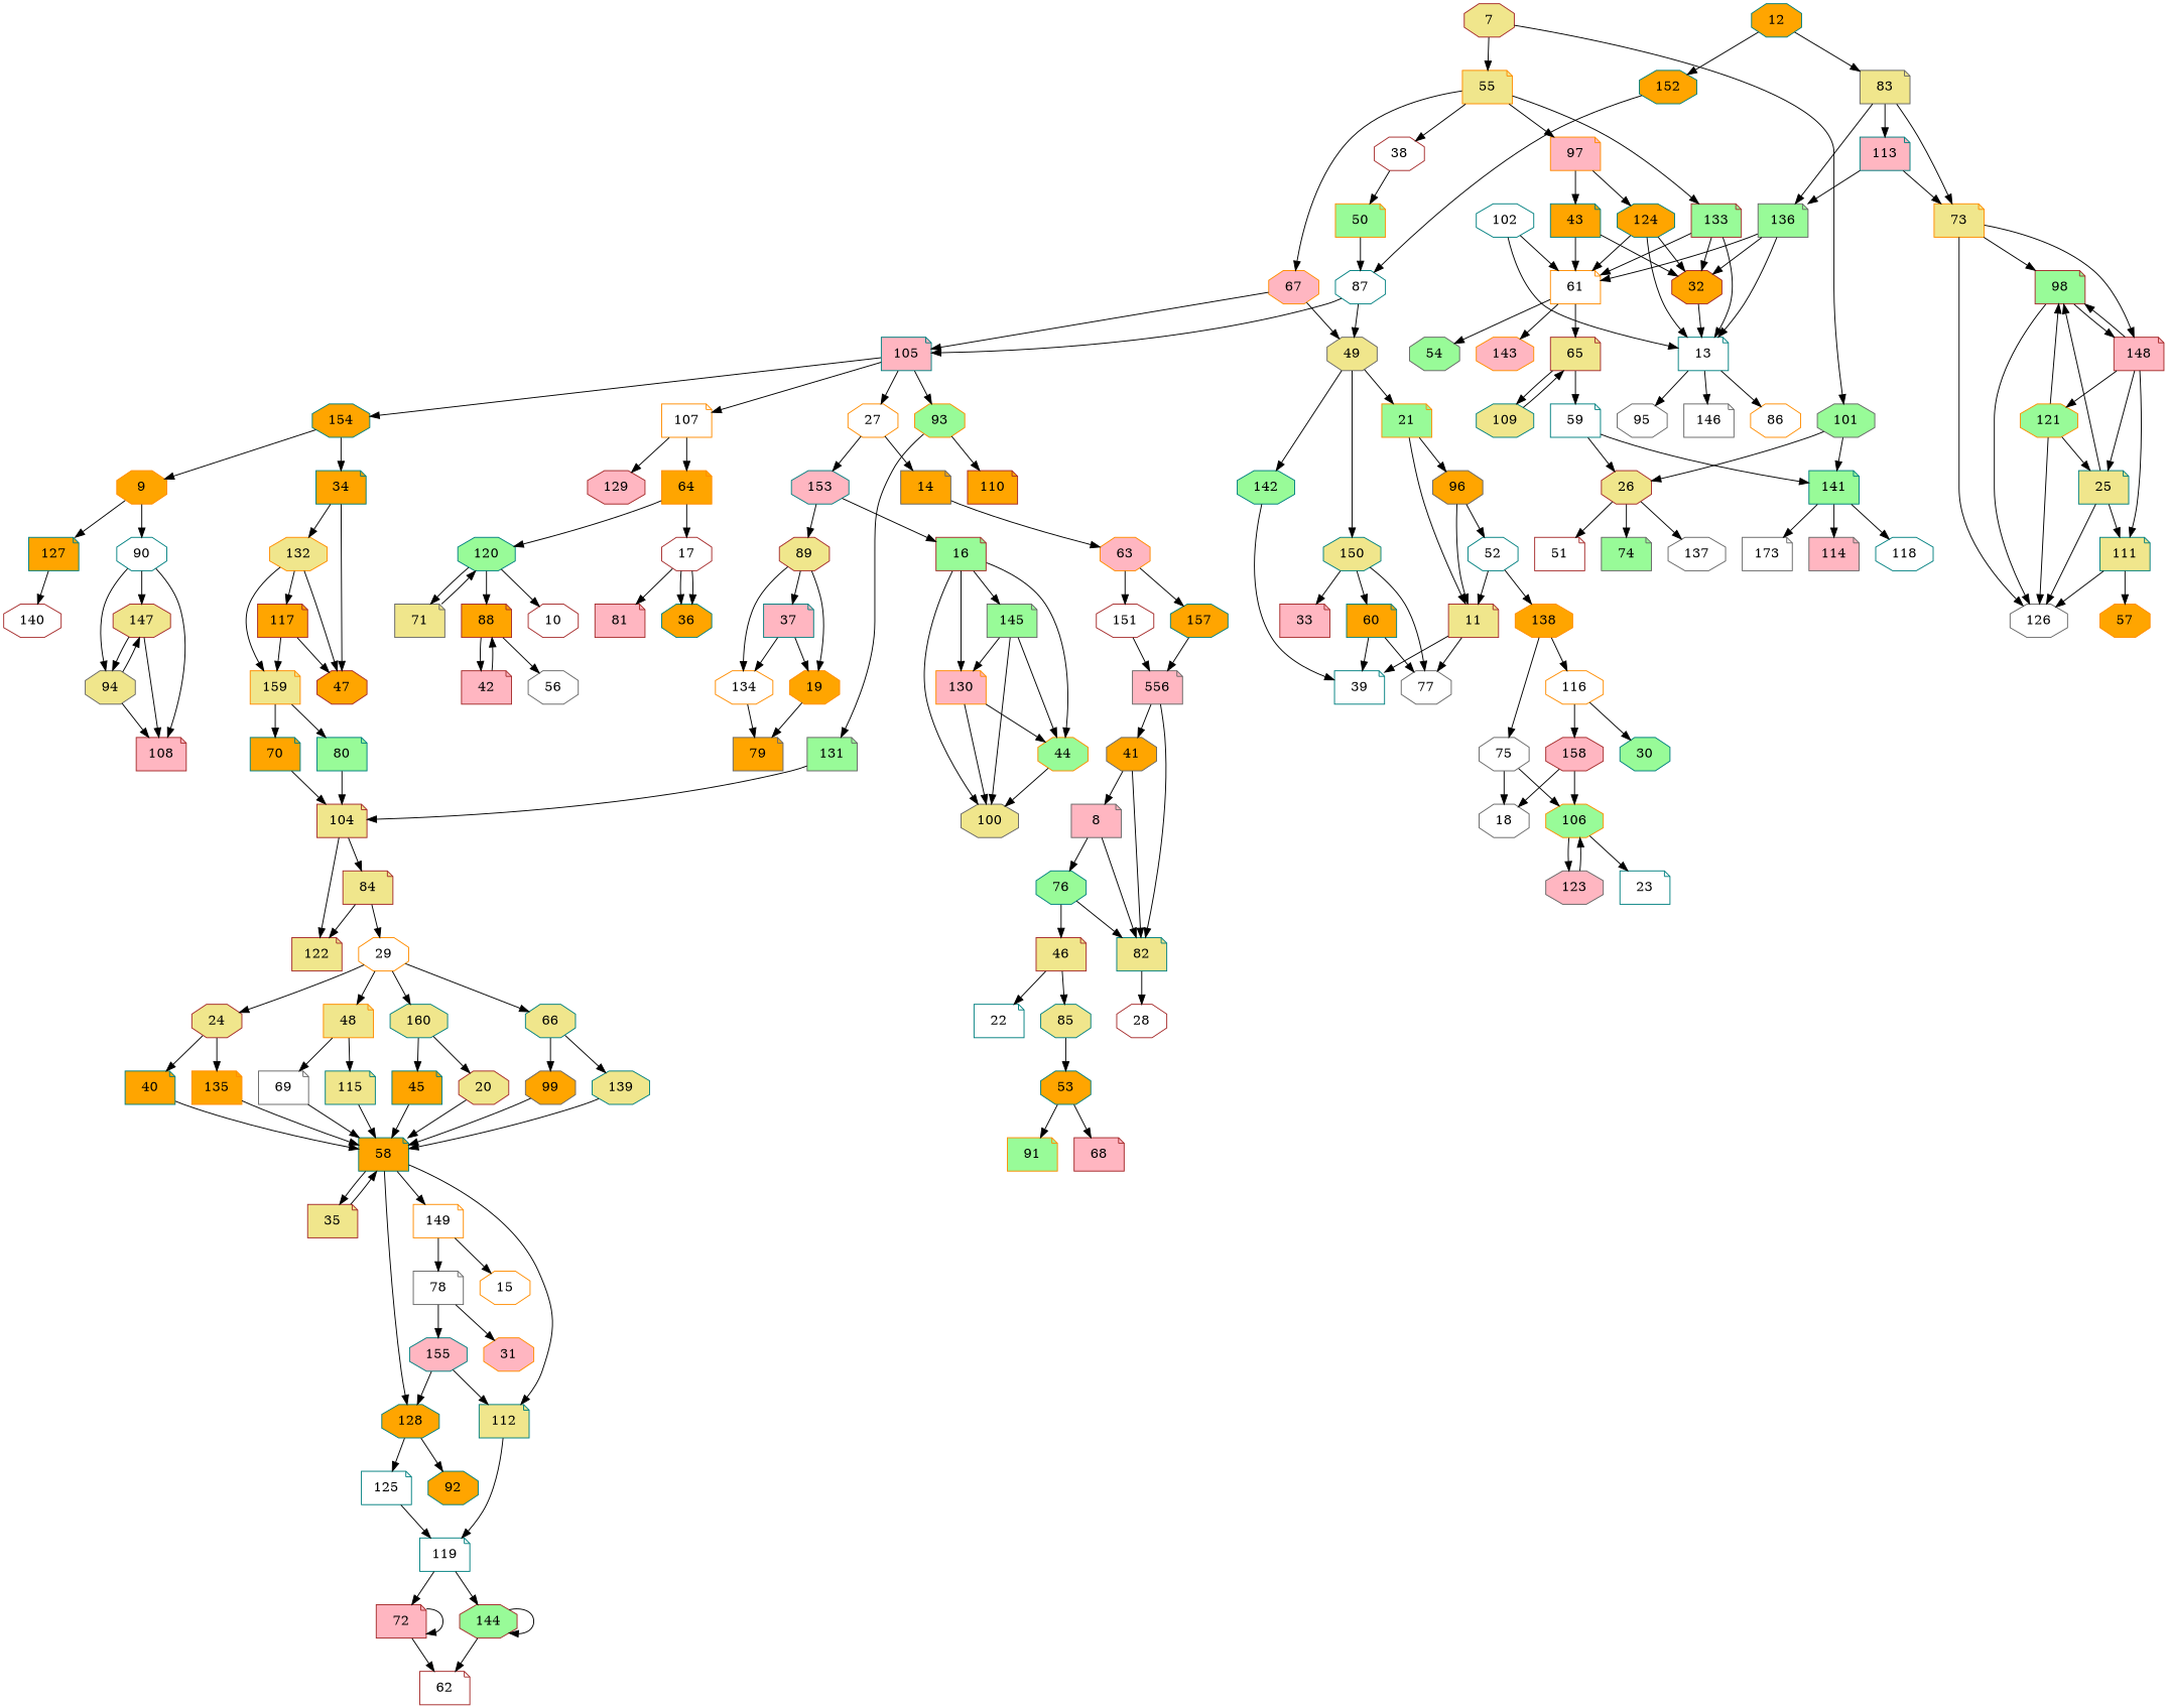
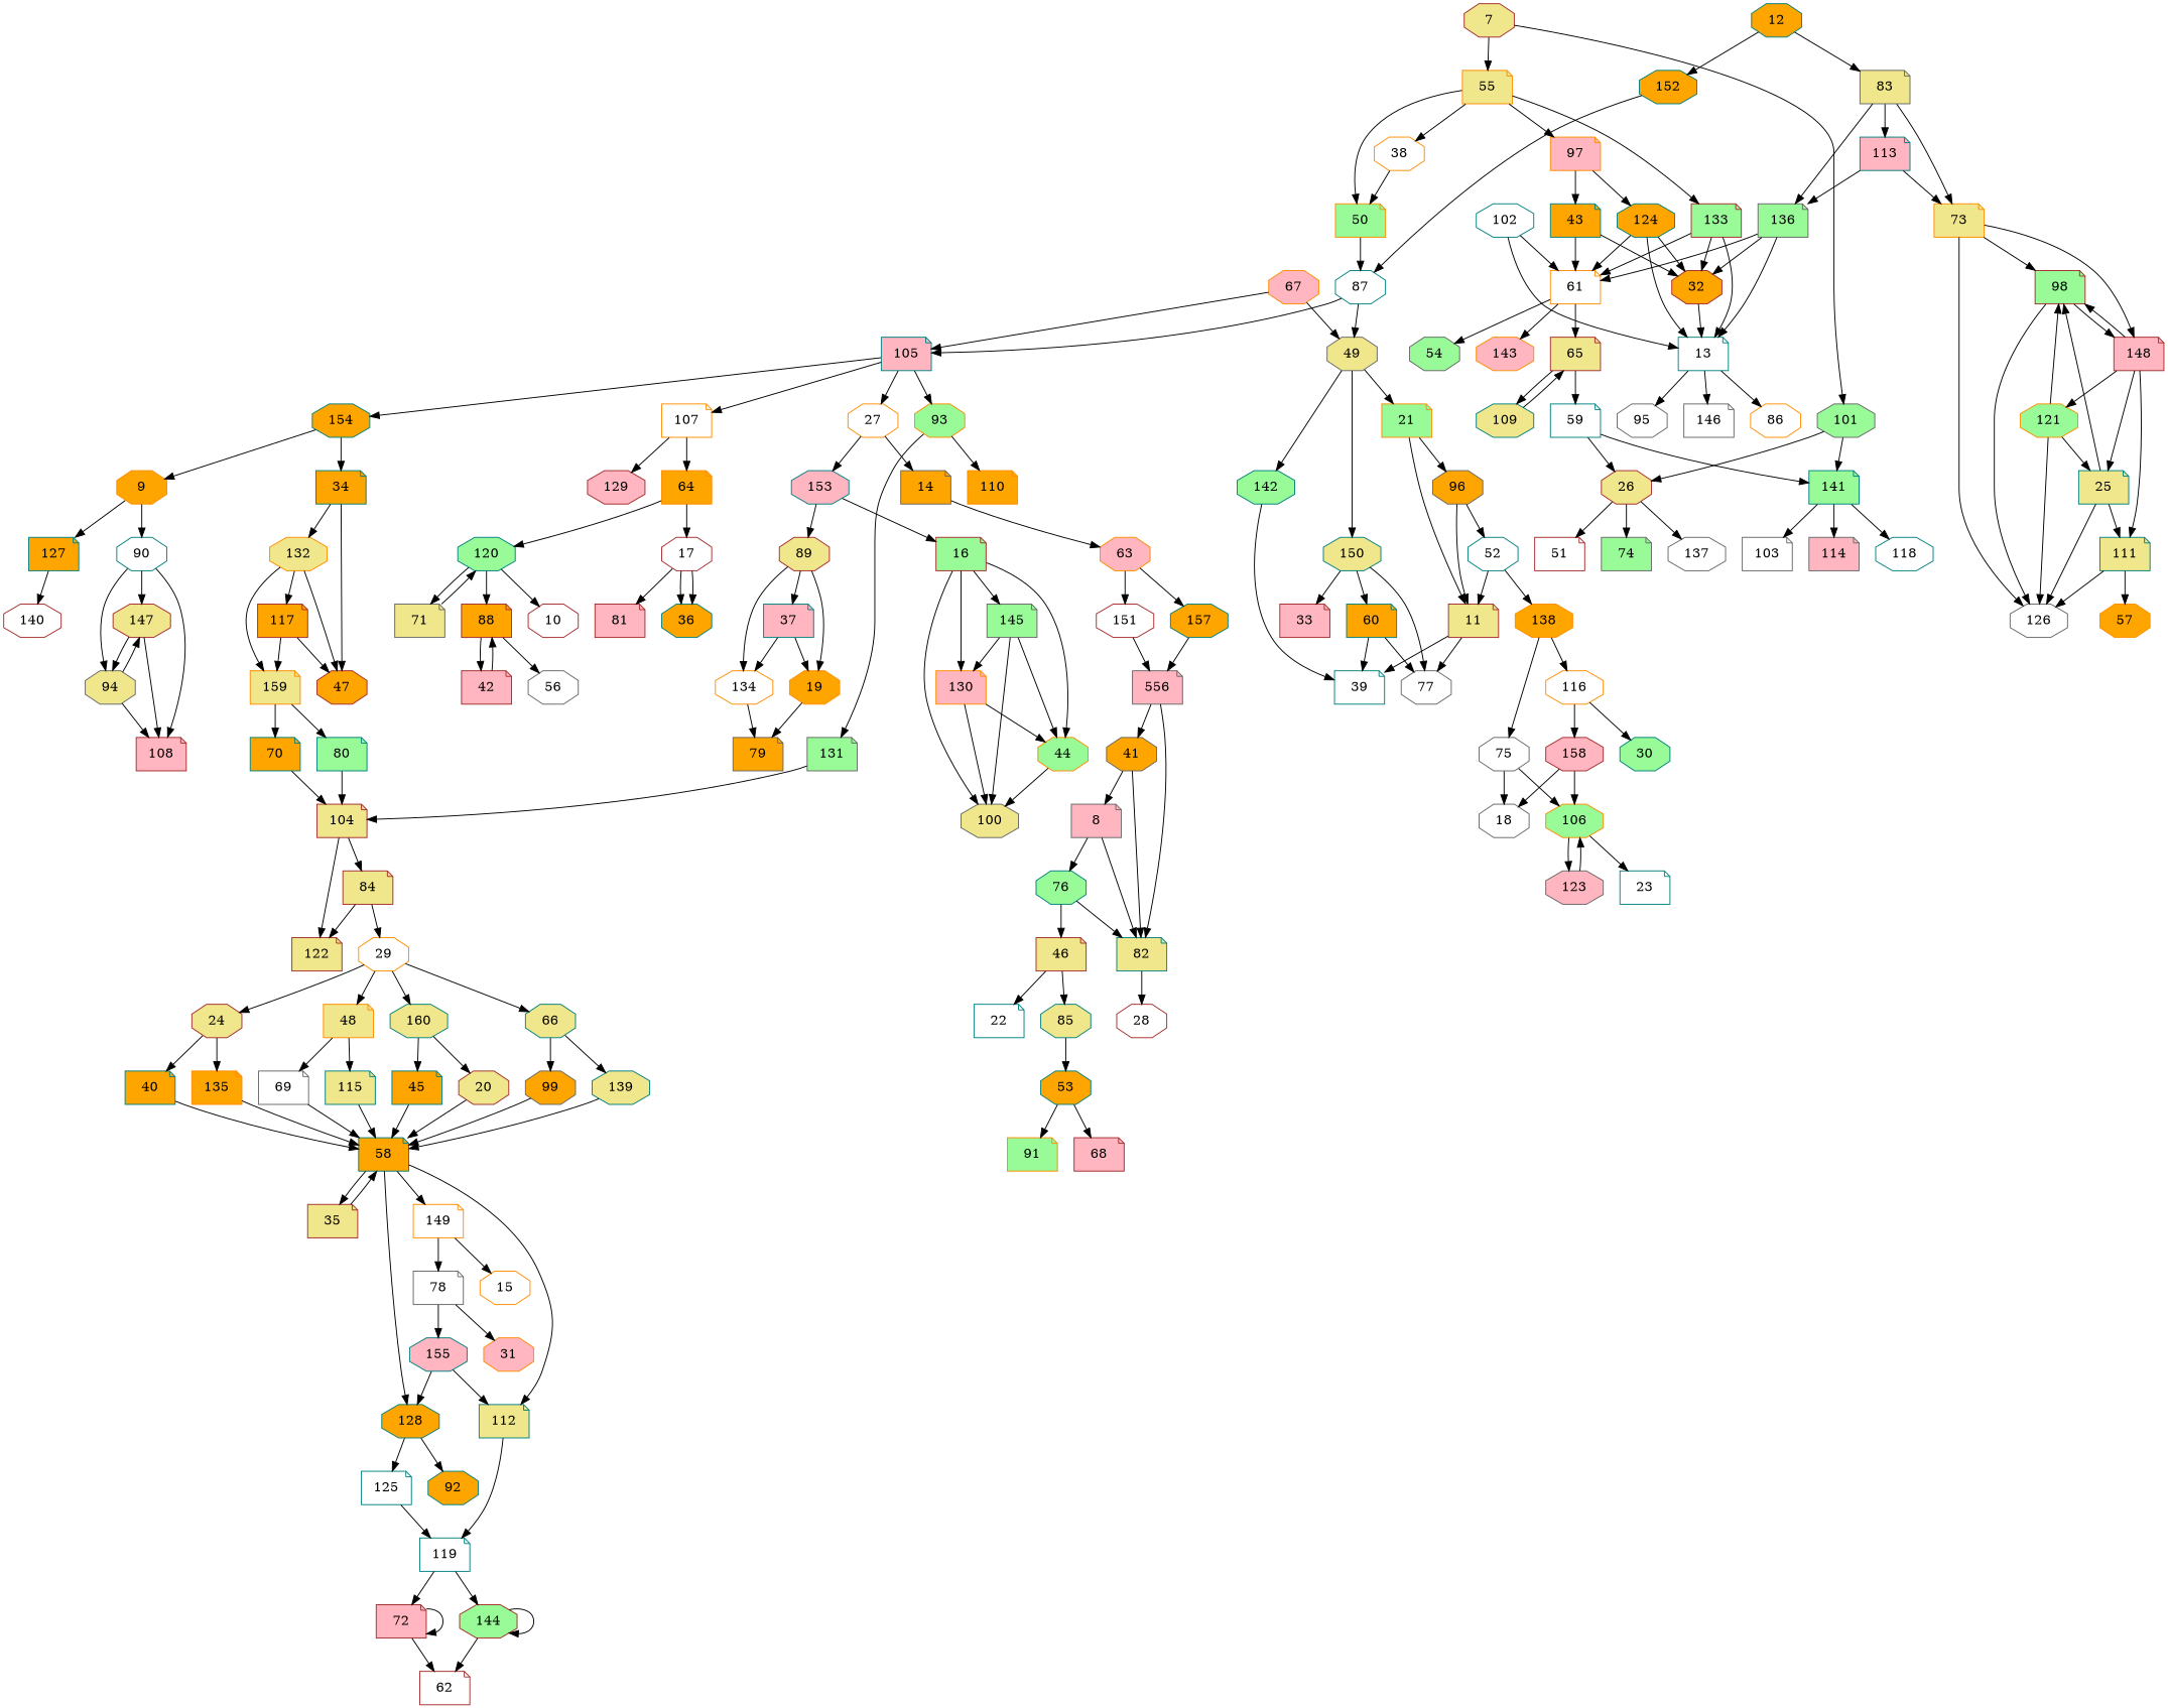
  digraph {
    node [color=teal fillcolor=white shape=octagon style=filled]
    10 [color=brown]
    14 [color=gray40 fillcolor=orange shape=note]
    63 [color=darkorange fillcolor=lightpink]
    151 [color=brown]
    157 [fillcolor=orange]
    15 [color=darkorange]
    18 [color=gray40]
    19 [color=darkorange fillcolor=orange]
    79 [color=gray40 fillcolor=orange shape=note]
    20 [color=brown fillcolor=khaki]
    58 [fillcolor=orange shape=note]
    35 [color=brown fillcolor=khaki shape=note]
    112 [fillcolor=khaki shape=note]
    149 [color=darkorange shape=note]
    128 [fillcolor=orange]
    22 [shape=note]
    23 [shape=note]
    28 [color=brown]
    30 [fillcolor=palegreen]
    31 [color=darkorange fillcolor=lightpink]
    32 [color=brown fillcolor=orange]
    13 [shape=note]
    86 [color=darkorange]
    95 [color=gray40]
    146 [color=gray40 shape=note]
    33 [color=brown fillcolor=lightpink shape=note]
    36 [fillcolor=orange]
    39 [shape=note]
    40 [fillcolor=orange shape=note]
    42 [color=brown fillcolor=lightpink shape=note]
    88 [color=brown fillcolor=orange shape=note]
    56 [color=gray40]
    44 [color=darkorange fillcolor=palegreen]
    100 [color=gray40 fillcolor=khaki]
    45 [fillcolor=orange shape=note]
    47 [color=brown fillcolor=orange]
    50 [color=darkorange fillcolor=palegreen shape=note]
    87
    49 [color=gray40 fillcolor=khaki]
    105 [fillcolor=lightpink shape=note]
    51 [color=brown shape=note]
    54 [color=gray40 fillcolor=palegreen]
    57 [color=darkorange fillcolor=orange]
    62 [color=brown shape=note]
    68 [color=brown fillcolor=lightpink shape=note]
    69 [color=gray40 shape=note]
    70 [fillcolor=orange shape=note]
    104 [color=brown fillcolor=khaki shape=note]
    122 [color=brown fillcolor=khaki shape=note]
    84 [color=brown fillcolor=khaki shape=note]
    71 [color=gray40 fillcolor=khaki shape=note]
    120 [fillcolor=palegreen]
    74 [color=gray40 fillcolor=palegreen shape=note]
    77 [color=gray40]
    80 [fillcolor=palegreen shape=note]
    81 [color=brown fillcolor=lightpink shape=note]
    82 [fillcolor=khaki shape=note]
    85 [fillcolor=khaki]
    53 [fillcolor=orange]
    91 [color=darkorange fillcolor=palegreen shape=note]
    92 [fillcolor=orange]
    99 [color=gray40 fillcolor=orange]
-   103 [color=gray40 shape=note label=173]
+   103 [color=gray40 shape=note]
    108 [color=brown fillcolor=lightpink shape=note]
    109 [fillcolor=khaki]
    65 [color=brown fillcolor=khaki shape=note]
    59 [shape=note]
-   110 [color=brown fillcolor=orange shape=note]
+   110 [color=darkorange fillcolor=orange shape=note]
    119 [shape=note]
    72 [color=brown fillcolor=lightpink shape=note]
    144 [color=brown fillcolor=palegreen]
    114 [color=gray40 fillcolor=lightpink shape=note]
    115 [fillcolor=khaki shape=note]
    123 [color=gray40 fillcolor=lightpink]
    106 [color=darkorange fillcolor=palegreen]
    125 [shape=note]
    126 [color=gray40]
    127 [fillcolor=orange shape=note]
    140 [color=brown]
    129 [color=brown fillcolor=lightpink]
    131 [color=gray40 fillcolor=palegreen shape=note]
    134 [color=darkorange]
    135 [color=darkorange fillcolor=orange shape=note]
    137 [color=gray40]
    139 [fillcolor=khaki]
    143 [color=darkorange fillcolor=lightpink]
    n87 [color=gray40 fillcolor=lightpink label=556 shape=note]
    41 [color=gray40 fillcolor=orange]
    152 [fillcolor=orange]
    7 [color=brown fillcolor=khaki]
    55 [color=darkorange fillcolor=khaki shape=note]
    101 [color=gray40 fillcolor=palegreen]
-   38 [color=brown]
+   38 [color=darkorange]
    67 [color=darkorange fillcolor=lightpink]
    133 [color=brown fillcolor=palegreen shape=note]
    97 [color=darkorange fillcolor=lightpink shape=note]
    26 [color=brown fillcolor=khaki]
    141 [fillcolor=palegreen shape=note]
    61 [color=darkorange shape=note]
    43 [fillcolor=orange shape=note]
    124 [fillcolor=orange]
    118
    8 [color=gray40 fillcolor=lightpink shape=note]
    76 [fillcolor=palegreen]
    46 [color=brown fillcolor=khaki shape=note]
    9 [color=darkorange fillcolor=orange]
    90
    147 [color=brown fillcolor=khaki]
    94 [color=gray40 fillcolor=khaki]
    11 [color=brown fillcolor=khaki shape=note]
    12 [fillcolor=orange]
    83 [color=gray40 fillcolor=khaki shape=note]
    73 [color=darkorange fillcolor=khaki shape=note]
    136 [color=gray40 fillcolor=palegreen shape=note]
    113 [fillcolor=lightpink shape=note]
    98 [color=brown fillcolor=palegreen shape=note]
    148 [color=brown fillcolor=lightpink shape=note]
    16 [color=brown fillcolor=palegreen shape=note]
    145 [color=gray40 fillcolor=palegreen shape=note]
    130 [color=darkorange fillcolor=lightpink shape=note]
    17 [color=brown]
    78 [color=gray40 shape=note]
    21 [color=darkorange fillcolor=palegreen shape=note]
    96 [color=gray40 fillcolor=orange]
    52
    138 [color=darkorange fillcolor=orange]
    24 [color=brown fillcolor=khaki]
    25 [fillcolor=khaki shape=note]
    111 [fillcolor=khaki shape=note]
    121 [color=darkorange fillcolor=palegreen]
    27 [color=darkorange]
    153 [fillcolor=lightpink]
    89 [color=brown fillcolor=khaki]
    37 [fillcolor=lightpink shape=note]
    29 [color=darkorange]
    66 [fillcolor=khaki]
    48 [color=darkorange fillcolor=khaki shape=note]
    160 [fillcolor=khaki]
    34 [fillcolor=orange shape=note]
    132 [color=darkorange fillcolor=khaki]
    117 [color=brown fillcolor=orange shape=note]
    159 [color=darkorange fillcolor=khaki shape=note]
    150 [fillcolor=khaki]
    142 [fillcolor=palegreen]
    60 [fillcolor=orange shape=note]
    93 [color=darkorange fillcolor=palegreen]
    107 [color=darkorange shape=note]
    154 [fillcolor=orange]
    75 [color=gray40]
    116 [color=darkorange]
    158 [color=brown fillcolor=lightpink]
    155 [fillcolor=lightpink]
    64 [color=darkorange fillcolor=orange shape=note]
    102
    14 -> 63
    63 -> 151
    63 -> 157
    151 -> n87
    157 -> n87
    19 -> 79
    20 -> 58
    58 -> 35
    58 -> 112
    58 -> 149
    58 -> 128
    35 -> 58
    112 -> 119
    149 -> 15
    149 -> 78
    128 -> 92
    128 -> 125
    32 -> 13
    13 -> 86
    13 -> 95
    13 -> 146
    40 -> 58
    42 -> 88
    88 -> 42
    88 -> 56
    44 -> 100
    45 -> 58
    50 -> 87
    87 -> 49
    87 -> 105
    49 -> 21
    49 -> 150
    49 -> 142
    105 -> 27
    105 -> 93
    105 -> 107
    105 -> 154
    69 -> 58
    70 -> 104
    104 -> 122
    104 -> 84
    84 -> 122
    84 -> 29
    71 -> 120
    120 -> 10
    120 -> 88
    120 -> 71
    80 -> 104
    82 -> 28
    85 -> 53
    53 -> 68
    53 -> 91
    99 -> 58
    109 -> 65
    65 -> 109
    65 -> 59
    59 -> 26
    59 -> 141
    119 -> 72
    119 -> 144
    72 -> 62
    72 -> 72
    144 -> 62
    144 -> 144
    115 -> 58
    123 -> 106
    106 -> 23
    106 -> 123
    125 -> 119
    127 -> 140
    131 -> 104
    134 -> 79
    135 -> 58
    139 -> 58
    n87 -> 82
    n87 -> 41
    41 -> 82
    41 -> 8
    152 -> 87
    7 -> 55
    7 -> 101
    55 -> 38
-   55 -> 67
+   55 -> 50
    55 -> 133
    55 -> 97
    101 -> 26
    101 -> 141
    38 -> 50
    67 -> 49
    67 -> 105
    133 -> 32
    133 -> 13
    133 -> 61
    97 -> 43
    97 -> 124
    26 -> 51
    26 -> 74
    26 -> 137
    141 -> 103
    141 -> 114
    141 -> 118
    61 -> 54
    61 -> 65
    61 -> 143
    43 -> 32
    43 -> 61
    124 -> 32
    124 -> 13
    124 -> 61
    8 -> 82
    8 -> 76
    76 -> 82
    76 -> 46
    46 -> 22
    46 -> 85
    9 -> 127
    9 -> 90
    90 -> 108
    90 -> 147
    90 -> 94
    147 -> 108
    147 -> 94
    94 -> 108
    94 -> 147
    11 -> 39
    11 -> 77
    12 -> 152
    12 -> 83
    83 -> 73
    83 -> 136
    83 -> 113
    73 -> 126
    73 -> 98
    73 -> 148
    136 -> 32
    136 -> 13
    136 -> 61
    113 -> 73
    113 -> 136
    98 -> 126
    98 -> 148
    148 -> 98
    148 -> 25
    148 -> 111
    148 -> 121
    16 -> 44
    16 -> 100
    16 -> 145
    16 -> 130
    145 -> 44
    145 -> 100
    145 -> 130
    130 -> 44
    130 -> 100
    17 -> 36
    17 -> 36
    17 -> 81
    78 -> 31
    78 -> 155
    21 -> 11
    21 -> 96
    96 -> 11
    96 -> 52
    52 -> 11
    52 -> 138
    138 -> 75
    138 -> 116
    24 -> 40
    24 -> 135
    25 -> 126
    25 -> 98
    25 -> 111
    111 -> 57
    111 -> 126
    121 -> 126
    121 -> 98
    121 -> 25
    27 -> 14
    27 -> 153
    153 -> 16
    153 -> 89
    89 -> 19
    89 -> 134
    89 -> 37
    37 -> 19
    37 -> 134
    29 -> 24
    29 -> 66
    29 -> 48
    29 -> 160
    66 -> 99
    66 -> 139
    48 -> 69
    48 -> 115
    160 -> 20
    160 -> 45
    34 -> 47
    34 -> 132
    132 -> 47
    132 -> 117
    132 -> 159
    117 -> 47
    117 -> 159
    159 -> 70
    159 -> 80
    150 -> 33
    150 -> 77
    150 -> 60
    142 -> 39
    60 -> 39
    60 -> 77
    93 -> 110
    93 -> 131
    107 -> 129
    107 -> 64
    154 -> 9
    154 -> 34
    75 -> 18
    75 -> 106
    116 -> 30
    116 -> 158
    158 -> 18
    158 -> 106
    155 -> 112
    155 -> 128
    64 -> 120
    64 -> 17
    102 -> 13
    102 -> 61
  }
